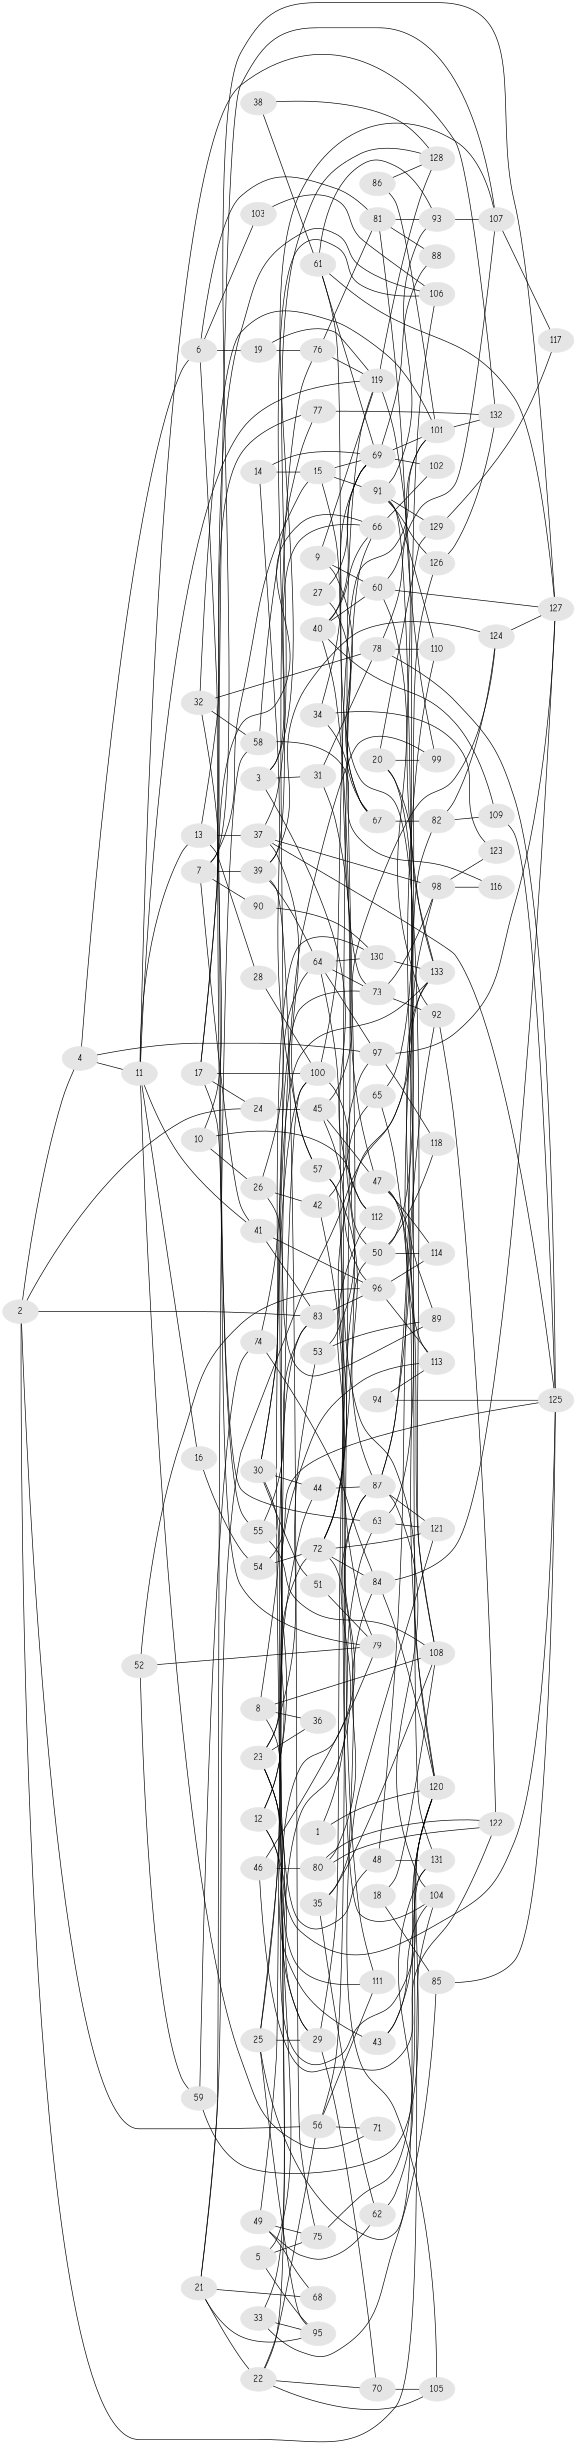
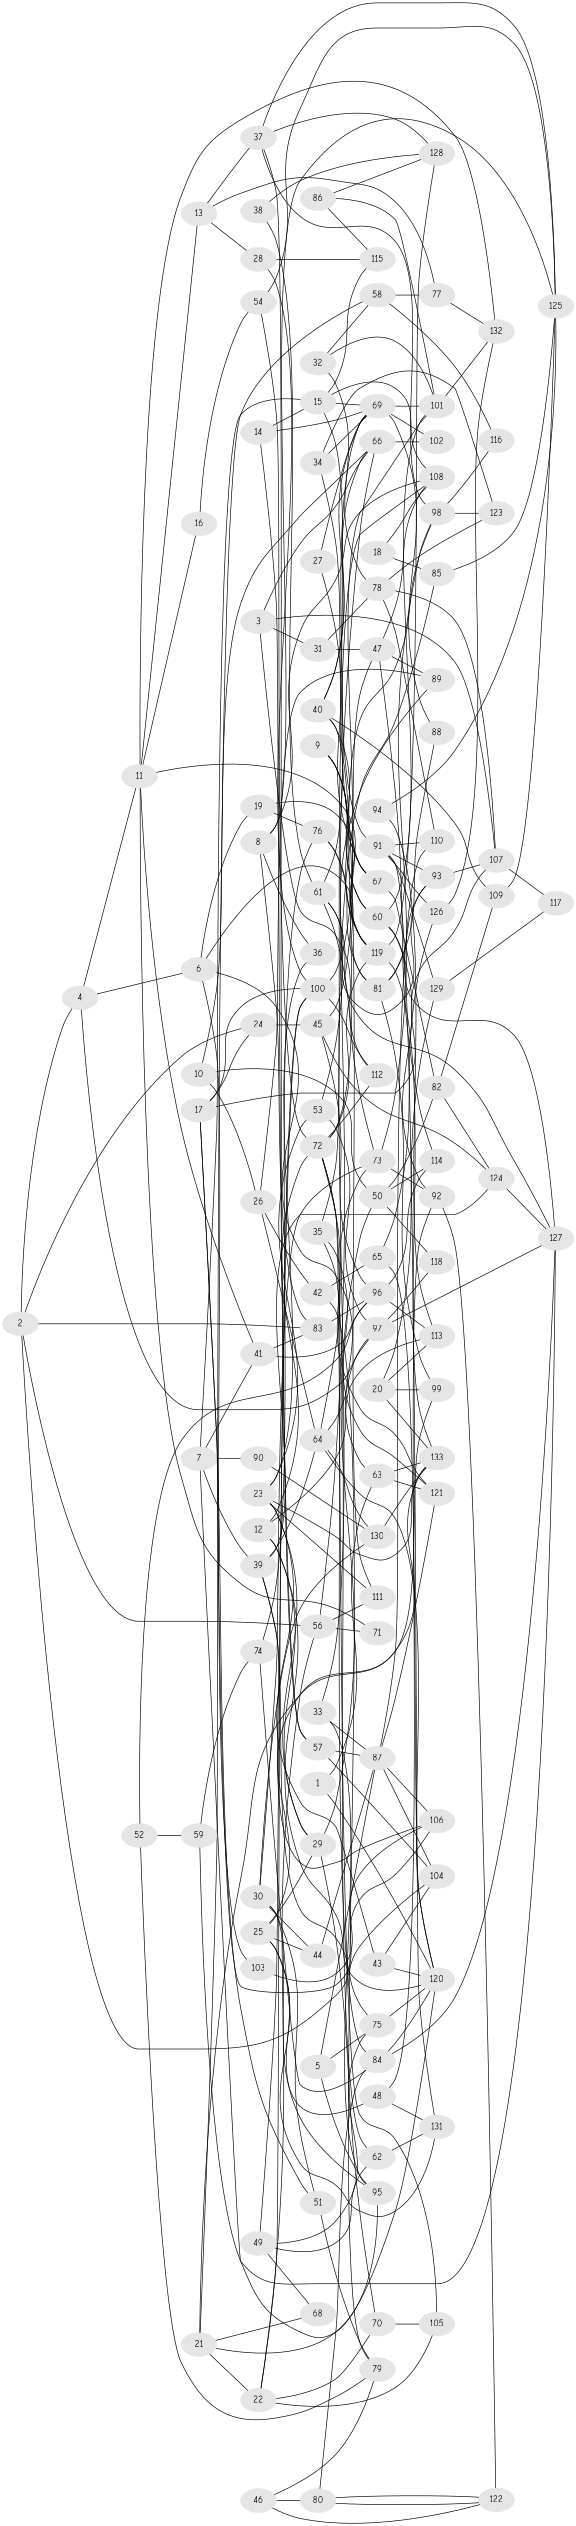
  graph {
    fontname="Comic Neue"
    rankdir=LR
    node [color=gray90 fontname="Comic Neue" style=filled]
    edge [fontname="Comic Neue"]
    1
    63
    120
    133
    121
    2
    4
    24
    56
    83
    104
    6
    11
    97
    45
    66
    71
    111
    96
    3
    31
    107
    112
    47
    78
    102
    117
    19
    81
    103
    41
    119
    13
    16
    132
    127
    118
    5
    75
    87
    95
    106
    110
    76
    99
    93
    88
    7
    15
    39
    90
    108
    69
    91
+   115
    64
    124
    130
    8
    36
    125
    9
    67
    60
    48
    131
    92
    82
    128
    10
    26
    50
    42
    89
    114
    28
    37
    77
    54
    12
    29
    72
    113
    70
    105
    98
    84
    100
    57
    14
    101
    129
    126
    17
    79
    18
    85
    20
    21
    22
    58
    68
    116
    23
    43
    53
    25
    44
    65
    73
    27
    30
    51
    32
-   55
    33
    34
    123
    35
    62
    38
    61
    40
    109
    46
    80
    122
    49
    52
    59
    74
    86
    94
    1 -- 63
    1 -- 120
    63 -- 133
    63 -- 121
    2 -- 4
    2 -- 24
    2 -- 56
    2 -- 83
    2 -- 104
    4 -- 6
    4 -- 11
    4 -- 97
    24 -- 45
    56 -- 66
    56 -- 71
    56 -- 111
    83 -- 96
    6 -- 63
    6 -- 19
    6 -- 81
    6 -- 103
    11 -- 71
    11 -- 41
    11 -- 119
    11 -- 13
    11 -- 16
    11 -- 132
    97 -- 127
    97 -- 118
    45 -- 96
    45 -- 47
    45 -- 124
    66 -- 102
    96 -- 114
    96 -- 113
    3 -- 66
    3 -- 31
    3 -- 107
    3 -- 112
    31 -- 47
    31 -- 78
    107 -- 117
    47 -- 108
    47 -- 89
    47 -- 114
    78 -- 107
    78 -- 110
-   78 -- 125
+   78 -- 123
    19 -- 119
    19 -- 76
    81 -- 99
    81 -- 93
    81 -- 88
    103 -- 106
    41 -- 83
    41 -- 96
    119 -- 133
    119 -- 128
    13 -- 28
    13 -- 37
    13 -- 77
    16 -- 54
    5 -- 75
    5 -- 87
    5 -- 95
    75 -- 120
    87 -- 121
    87 -- 104
    87 -- 106
    87 -- 110
    76 -- 81
    76 -- 119
    93 -- 107
    7 -- 41
    7 -- 127
    7 -- 15
    7 -- 39
    7 -- 90
    15 -- 108
    15 -- 69
    15 -- 91
+   15 -- 115
    39 -- 75
    39 -- 106
    39 -- 64
    39 -- 124
    90 -- 130
    69 -- 102
    69 -- 88
    69 -- 101
    91 -- 110
    91 -- 93
    91 -- 131
    91 -- 129
    91 -- 126
    64 -- 120
    64 -- 97
    64 -- 130
    64 -- 73
    124 -- 127
    130 -- 133
    8 -- 83
    8 -- 108
    8 -- 36
    8 -- 125
    9 -- 119
    9 -- 67
    9 -- 60
    67 -- 82
    60 -- 127
    60 -- 92
    60 -- 101
    48 -- 131
    48 -- 92
    92 -- 122
    82 -- 124
    82 -- 109
    10 -- 66
    10 -- 26
    10 -- 50
    26 -- 64
    26 -- 42
    26 -- 89
    50 -- 118
    50 -- 82
    50 -- 114
    42 -- 79
    42 -- 65
+   28 -- 115
    28 -- 100
    37 -- 125
    37 -- 128
    37 -- 98
    37 -- 57
    77 -- 132
    54 -- 125
    54 -- 72
    12 -- 120
    12 -- 29
    12 -- 72
    12 -- 113
    29 -- 50
    29 -- 70
    72 -- 121
    72 -- 112
    72 -- 119
    72 -- 105
    72 -- 98
    72 -- 84
    70 -- 105
    98 -- 116
    98 -- 123
    84 -- 120
    84 -- 127
    100 -- 112
    100 -- 101
    57 -- 104
    57 -- 87
    14 -- 15
    14 -- 69
    14 -- 57
    101 -- 132
    129 -- 117
    126 -- 132
    17 -- 24
    17 -- 107
    17 -- 106
    17 -- 100
-   17 -- 79
+   17 -- 51
    18 -- 108
    18 -- 85
    85 -- 125
    20 -- 133
    20 -- 99
    20 -- 113
    20 -- 129
    21 -- 133
    21 -- 95
    21 -- 22
    21 -- 58
    21 -- 68
    22 -- 56
    22 -- 70
    22 -- 105
    22 -- 100
    58 -- 77
    58 -- 116
    23 -- 133
    23 -- 111
    23 -- 36
    23 -- 29
    23 -- 43
    23 -- 53
    43 -- 120
    43 -- 104
    53 -- 97
    53 -- 89
    25 -- 95
    25 -- 99
    25 -- 131
    25 -- 29
    25 -- 44
    44 -- 87
    65 -- 120
    65 -- 126
    73 -- 92
    73 -- 98
    27 -- 69
    27 -- 67
    30 -- 130
    30 -- 48
    30 -- 44
    30 -- 73
    30 -- 51
    51 -- 79
    32 -- 78
    32 -- 101
    32 -- 58
-   32 -- 55
-   55 -- 83
-   55 -- 108
    33 -- 87
    33 -- 95
    33 -- 85
    34 -- 69
    34 -- 67
    34 -- 123
    35 -- 121
    35 -- 108
    35 -- 62
    62 -- 131
    38 -- 128
    38 -- 61
    61 -- 127
    61 -- 93
    61 -- 69
    61 -- 73
    40 -- 66
    40 -- 111
    40 -- 69
    40 -- 60
    40 -- 109
    109 -- 125
    46 -- 79
    46 -- 80
    46 -- 122
    80 -- 84
    80 -- 122
    80 -- 122
    49 -- 75
    49 -- 100
    49 -- 68
    49 -- 62
    52 -- 96
    52 -- 79
    52 -- 59
    59 -- 120
    59 -- 74
    74 -- 76
    74 -- 84
+   86 -- 115
    86 -- 128
    86 -- 101
    94 -- 125
    94 -- 113
  }
